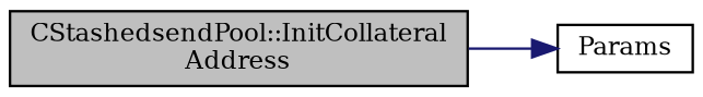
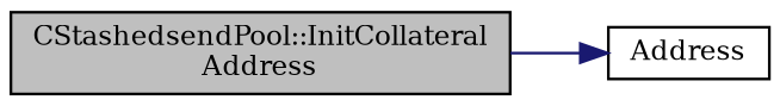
  digraph {
    rankdir=LR
    fontname="DejaVu Serif"
    node [color=black fontname="DejaVu Serif" fontsize=10 shape=record style=filled]
    n1 [fillcolor=grey75 fontcolor=black height=0.2 label="CStashedsendPool::InitCollateral\lAddress" width=0.4]
-   n2 [fillcolor=white height=0.2 label=Params width=0.4]
+   n2 [fillcolor=white height=0.2 label=Address width=0.4]
    n1 -> n2 [color=midnightblue fontname="DejaVu Serif" fontsize=10 labelfontname=Helvetica labelfontsize=10 style=solid]
  }
